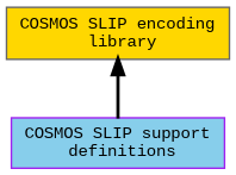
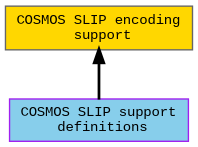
  digraph {
    rankdir=TB
    fontname="Liberation Mono"
    node [fontname="Liberation Mono" fontsize=10 shape=record style=filled]
    n1 [color=purple fillcolor=skyblue fontcolor=black height=0.2 label="COSMOS SLIP support\l definitions" width=0.4]
-   n2 [color=gray40 fillcolor=gold height=0.2 label="COSMOS SLIP encoding\l library" width=0.4]
+   n2 [color=gray40 fillcolor=gold height=0.2 label="COSMOS SLIP encoding\l support" width=0.4]
    n2 -> n1 [dir=back fontname="Liberation Mono" fontsize=10 labelfontname=Helvetica labelfontsize=10 shape=plaintext style=bold]
  }
